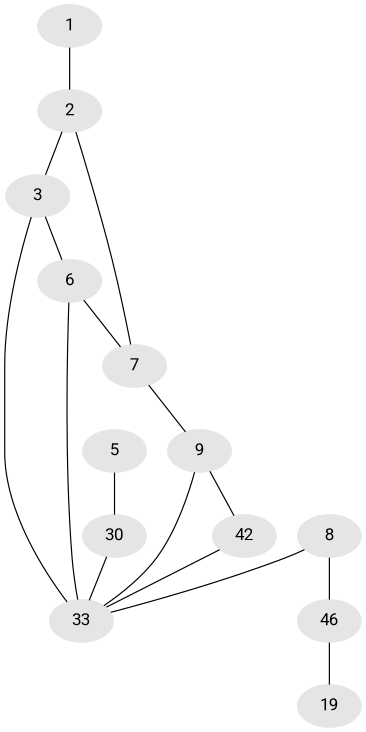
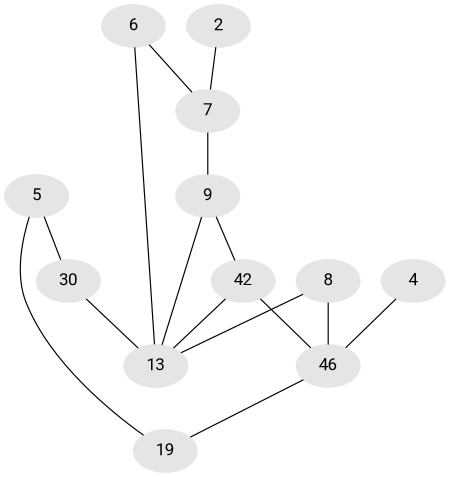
  graph {
    fontname=Roboto
    node [color=gray90 fontname=Roboto style=filled]
    edge [fontname=Roboto weight=1.0]
-   1
    2
-   3
    7
-   13 [label=33]
+   13
    6
    n7 [label=30]
    5
    n9 [label=19]
    9
    n11 [label=46]
+   4
    n13 [label=42]
    8
-   1 -- 2 [weight=2.0]
-   2 -- 3
    2 -- 7
-   3 -- 13 [weight=2.0]
-   3 -- 6
    7 -- 9
    6 -- 7
    6 -- 13 [weight=2.0]
    n7 -- 13
    5 -- n7
+   5 -- n9
    9 -- 13
    9 -- n13
    n11 -- n9
+   4 -- n11 [weight=2.0]
    n13 -- 13
+   n13 -- n11
    8 -- 13
    8 -- n11
  }
